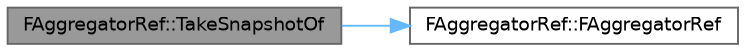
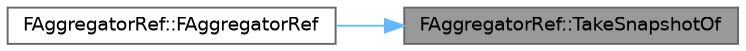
  digraph {
    rankdir=LR
    node [fontname=Helvetica fontsize=10 shape=box style=filled]
    n1 [color=gray40 fillcolor=grey60 fontcolor=black height=0.2 label="FAggregatorRef::TakeSnapshotOf" width=0.4]
    n2 [color=grey40 fillcolor=white height=0.2 label="FAggregatorRef::FAggregatorRef" width=0.4]
-   n1 -> n2 [color=steelblue1 fontname=Helvetica fontsize=10 labelfontname=Helvetica labelfontsize=10 style=solid]
+   n2 -> n1 [color=steelblue1 fontname=Helvetica fontsize=10 labelfontname=Helvetica labelfontsize=10 style=solid]
  }
